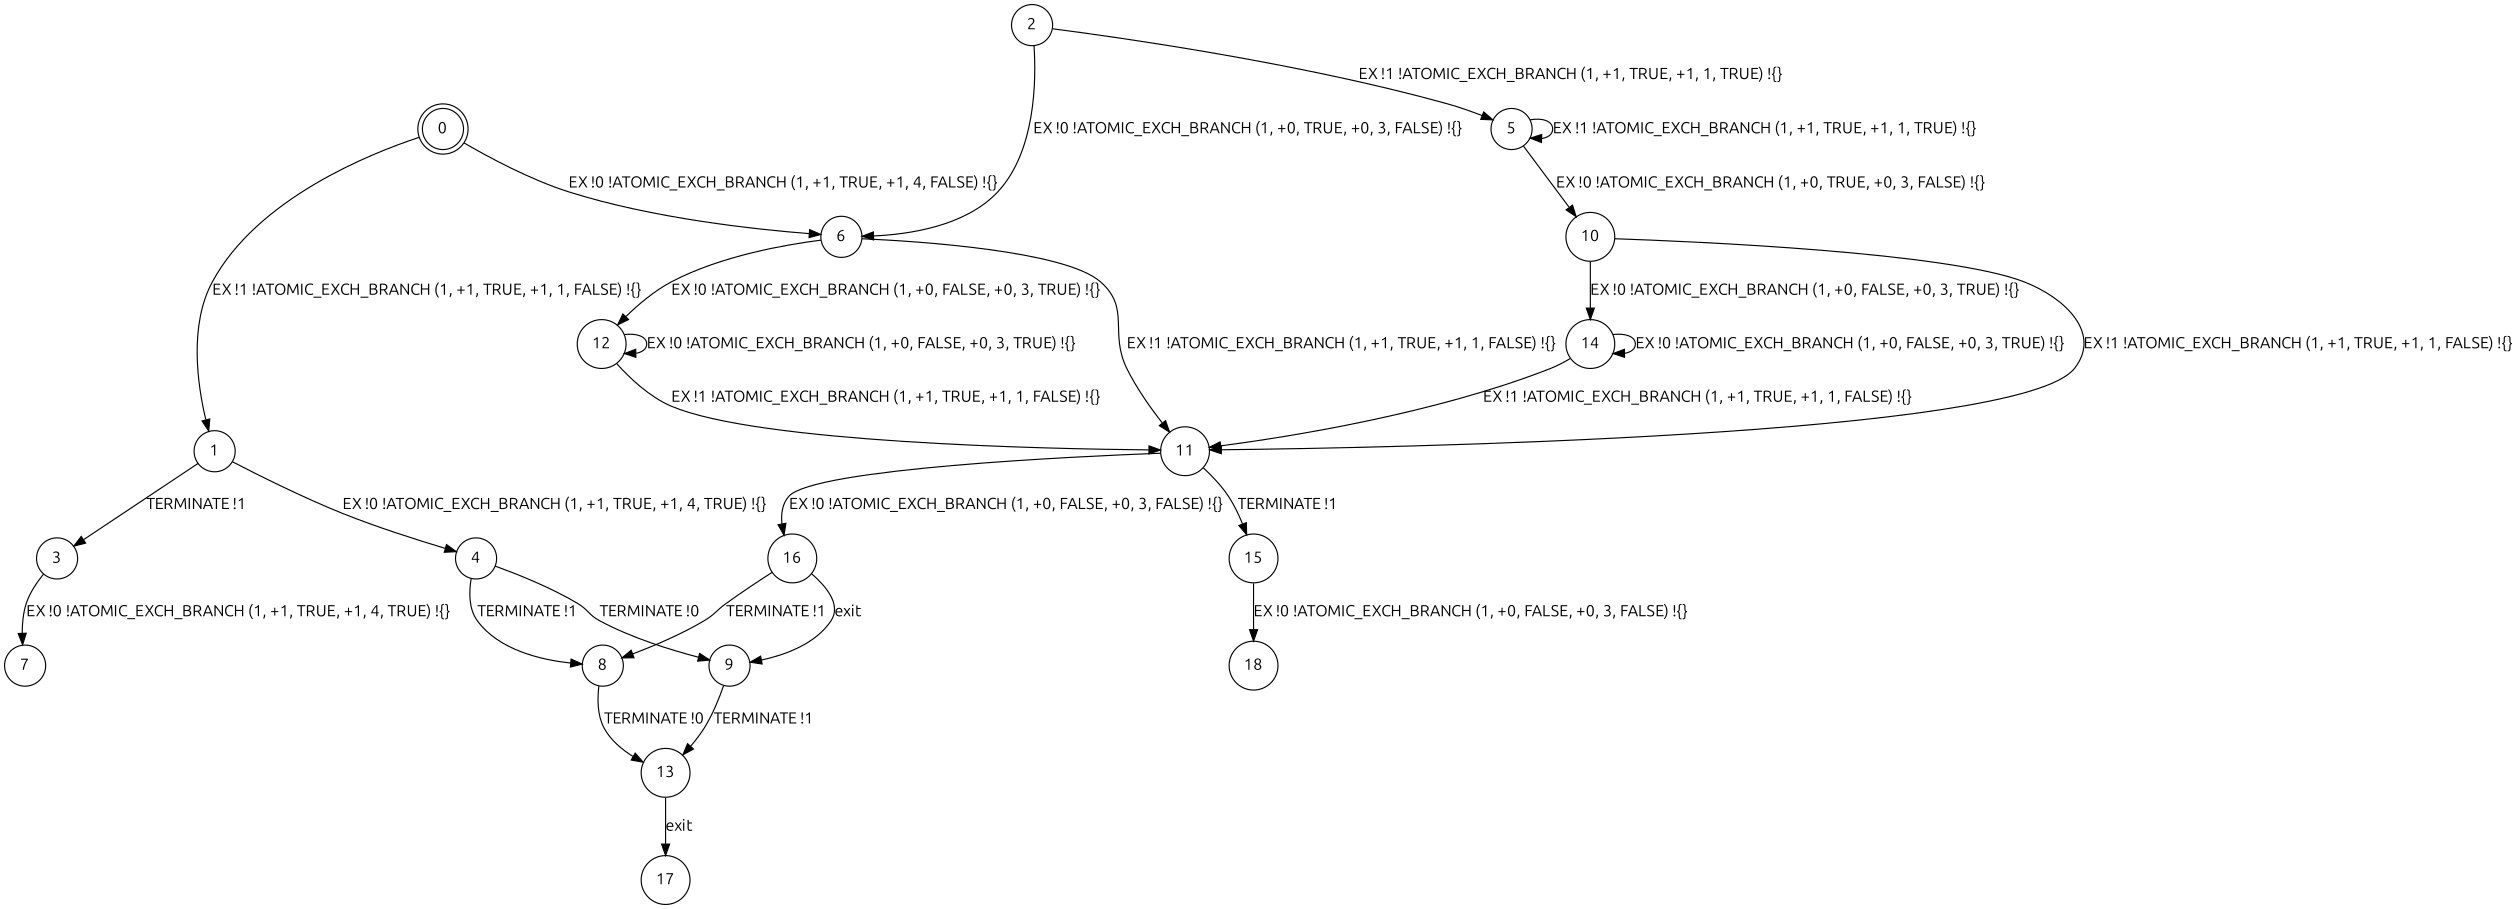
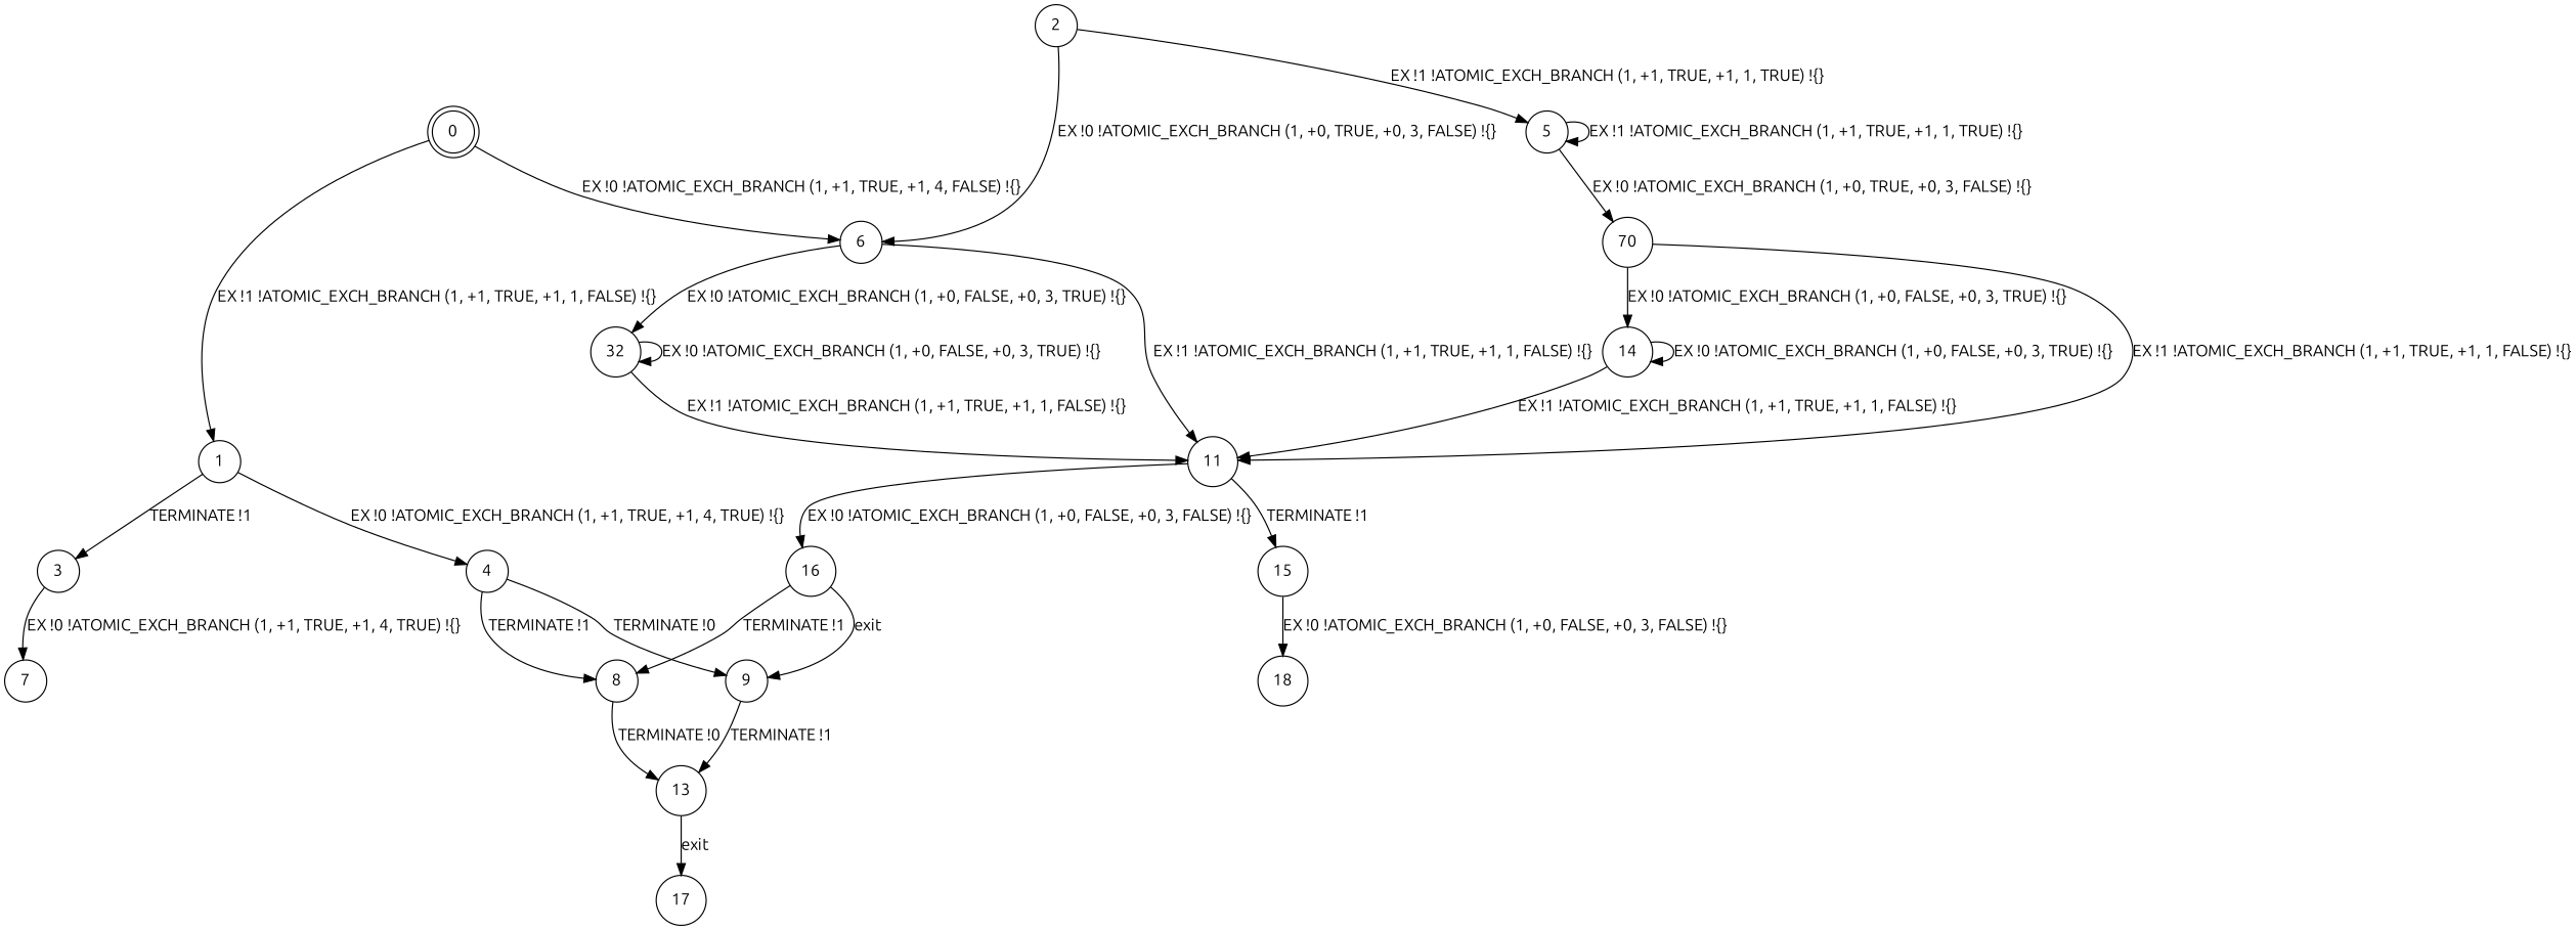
  digraph {
    fontname=Ubuntu
    node [fontname=Ubuntu shape=circle]
    edge [fontname=Ubuntu]
    0 [peripheries=2]
    1
    6
    3
    4
    2
    5
    7
    8
    9
-   10
+   10 [label=70]
    11
-   12
+   12 [label=32]
    13
    14
    15
    16
    17
    18
    0 -> 1 [label="EX !1 !ATOMIC_EXCH_BRANCH (1, +1, TRUE, +1, 1, FALSE) !{}"]
    0 -> 6 [label="EX !0 !ATOMIC_EXCH_BRANCH (1, +1, TRUE, +1, 4, FALSE) !{}"]
    1 -> 3 [label="TERMINATE !1"]
    1 -> 4 [label="EX !0 !ATOMIC_EXCH_BRANCH (1, +1, TRUE, +1, 4, TRUE) !{}"]
    6 -> 11 [label="EX !1 !ATOMIC_EXCH_BRANCH (1, +1, TRUE, +1, 1, FALSE) !{}"]
    6 -> 12 [label="EX !0 !ATOMIC_EXCH_BRANCH (1, +0, FALSE, +0, 3, TRUE) !{}"]
    3 -> 7 [label="EX !0 !ATOMIC_EXCH_BRANCH (1, +1, TRUE, +1, 4, TRUE) !{}"]
    4 -> 8 [label="TERMINATE !1"]
    4 -> 9 [label="TERMINATE !0"]
    2 -> 6 [label="EX !0 !ATOMIC_EXCH_BRANCH (1, +0, TRUE, +0, 3, FALSE) !{}"]
    2 -> 5 [label="EX !1 !ATOMIC_EXCH_BRANCH (1, +1, TRUE, +1, 1, TRUE) !{}"]
    5 -> 5 [label="EX !1 !ATOMIC_EXCH_BRANCH (1, +1, TRUE, +1, 1, TRUE) !{}"]
    5 -> 10 [label="EX !0 !ATOMIC_EXCH_BRANCH (1, +0, TRUE, +0, 3, FALSE) !{}"]
    8 -> 13 [label="TERMINATE !0"]
    9 -> 13 [label="TERMINATE !1"]
    10 -> 11 [label="EX !1 !ATOMIC_EXCH_BRANCH (1, +1, TRUE, +1, 1, FALSE) !{}"]
    10 -> 14 [label="EX !0 !ATOMIC_EXCH_BRANCH (1, +0, FALSE, +0, 3, TRUE) !{}"]
    11 -> 15 [label="TERMINATE !1"]
    11 -> 16 [label="EX !0 !ATOMIC_EXCH_BRANCH (1, +0, FALSE, +0, 3, FALSE) !{}"]
    12 -> 11 [label="EX !1 !ATOMIC_EXCH_BRANCH (1, +1, TRUE, +1, 1, FALSE) !{}"]
    12 -> 12 [label="EX !0 !ATOMIC_EXCH_BRANCH (1, +0, FALSE, +0, 3, TRUE) !{}"]
    13 -> 17 [label=exit]
    14 -> 11 [label="EX !1 !ATOMIC_EXCH_BRANCH (1, +1, TRUE, +1, 1, FALSE) !{}"]
    14 -> 14 [label="EX !0 !ATOMIC_EXCH_BRANCH (1, +0, FALSE, +0, 3, TRUE) !{}"]
    15 -> 18 [label="EX !0 !ATOMIC_EXCH_BRANCH (1, +0, FALSE, +0, 3, FALSE) !{}"]
    16 -> 8 [label="TERMINATE !1"]
    16 -> 9 [label=exit]
  }
